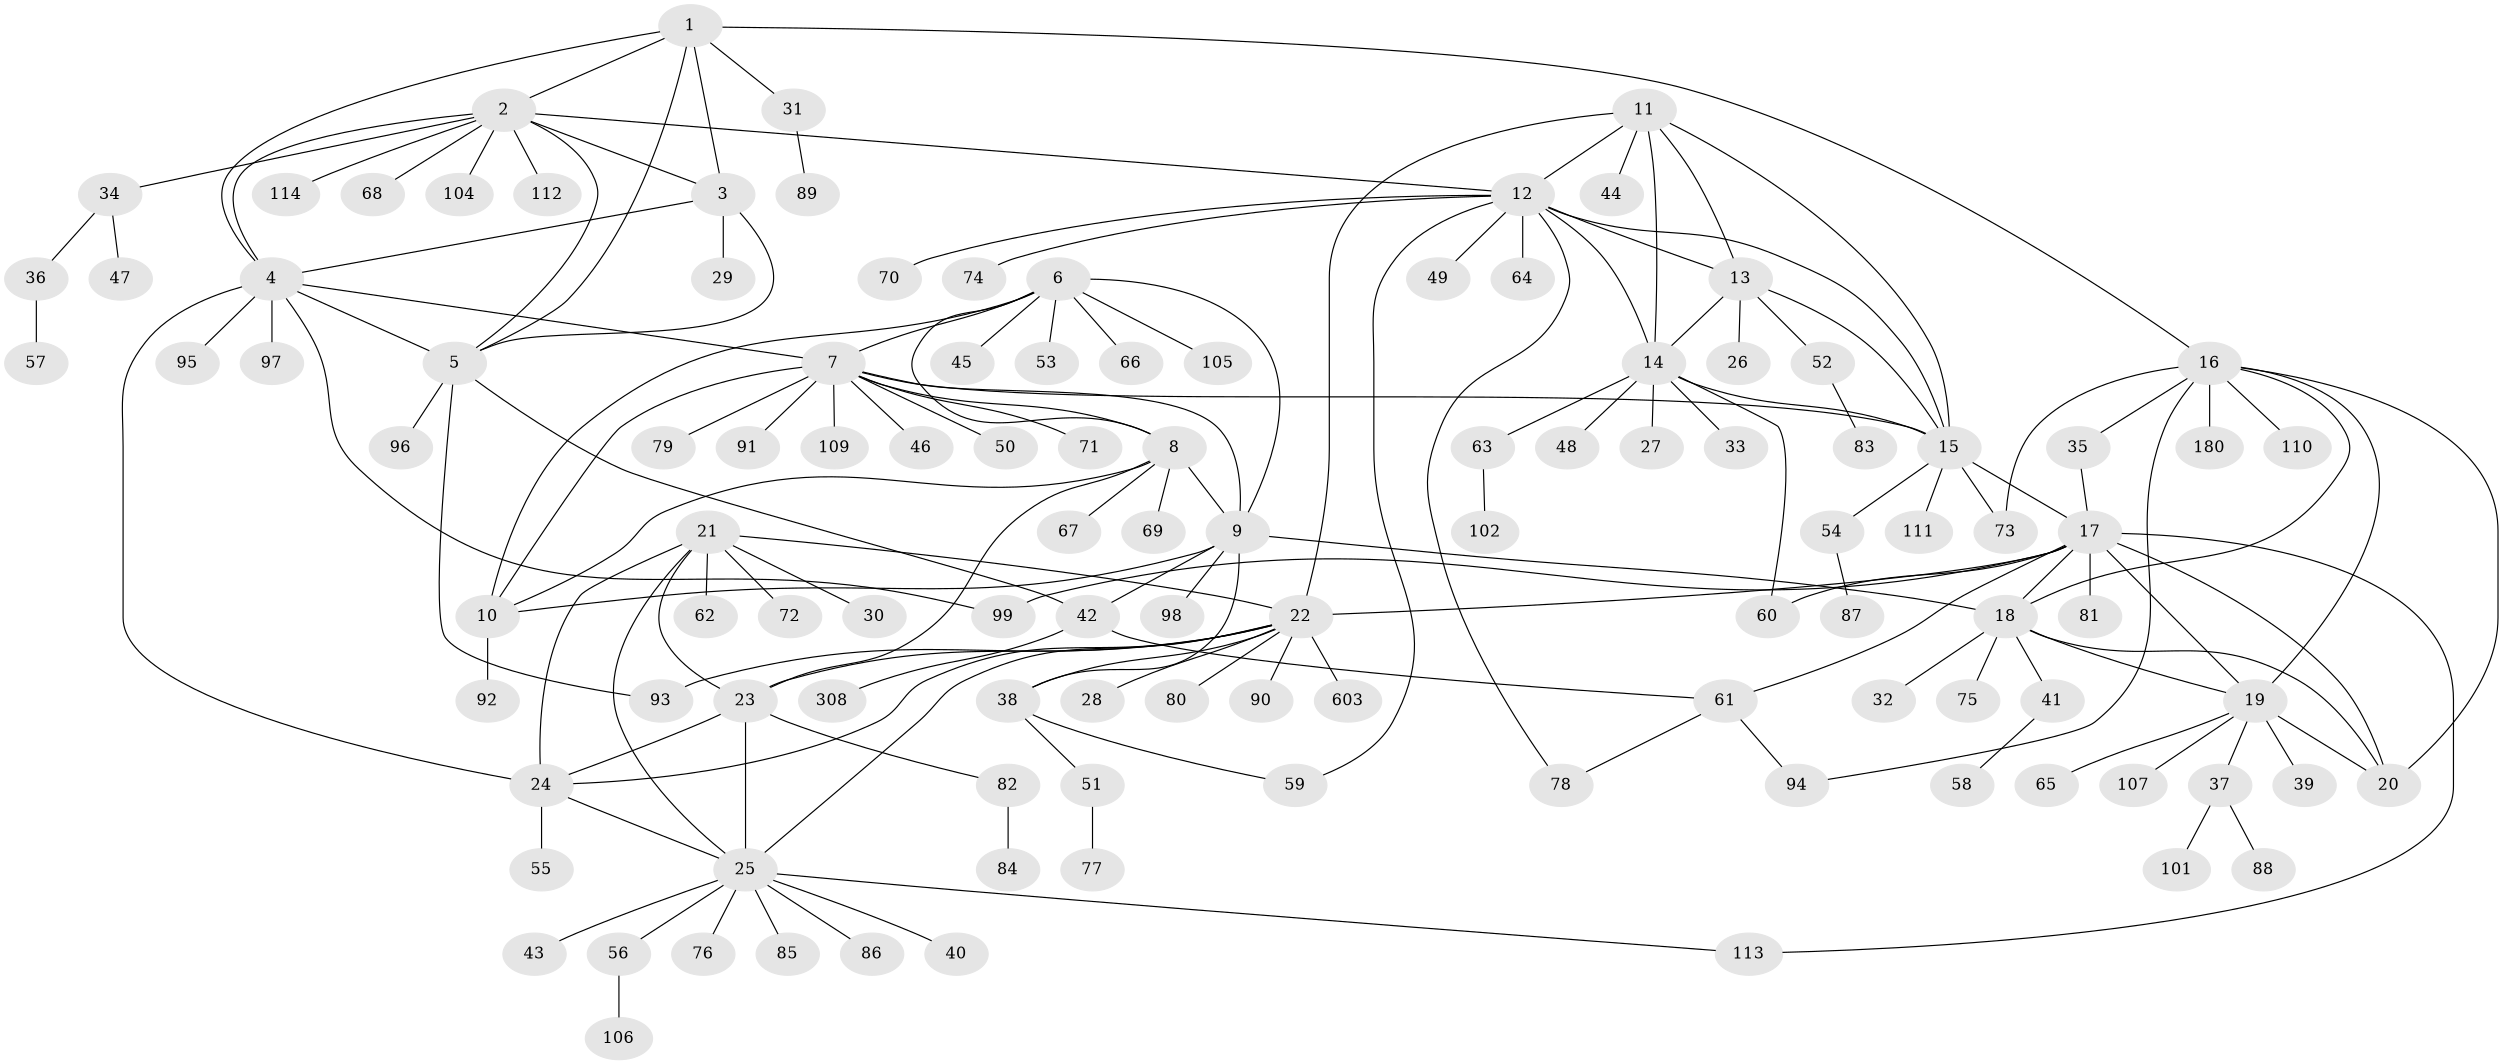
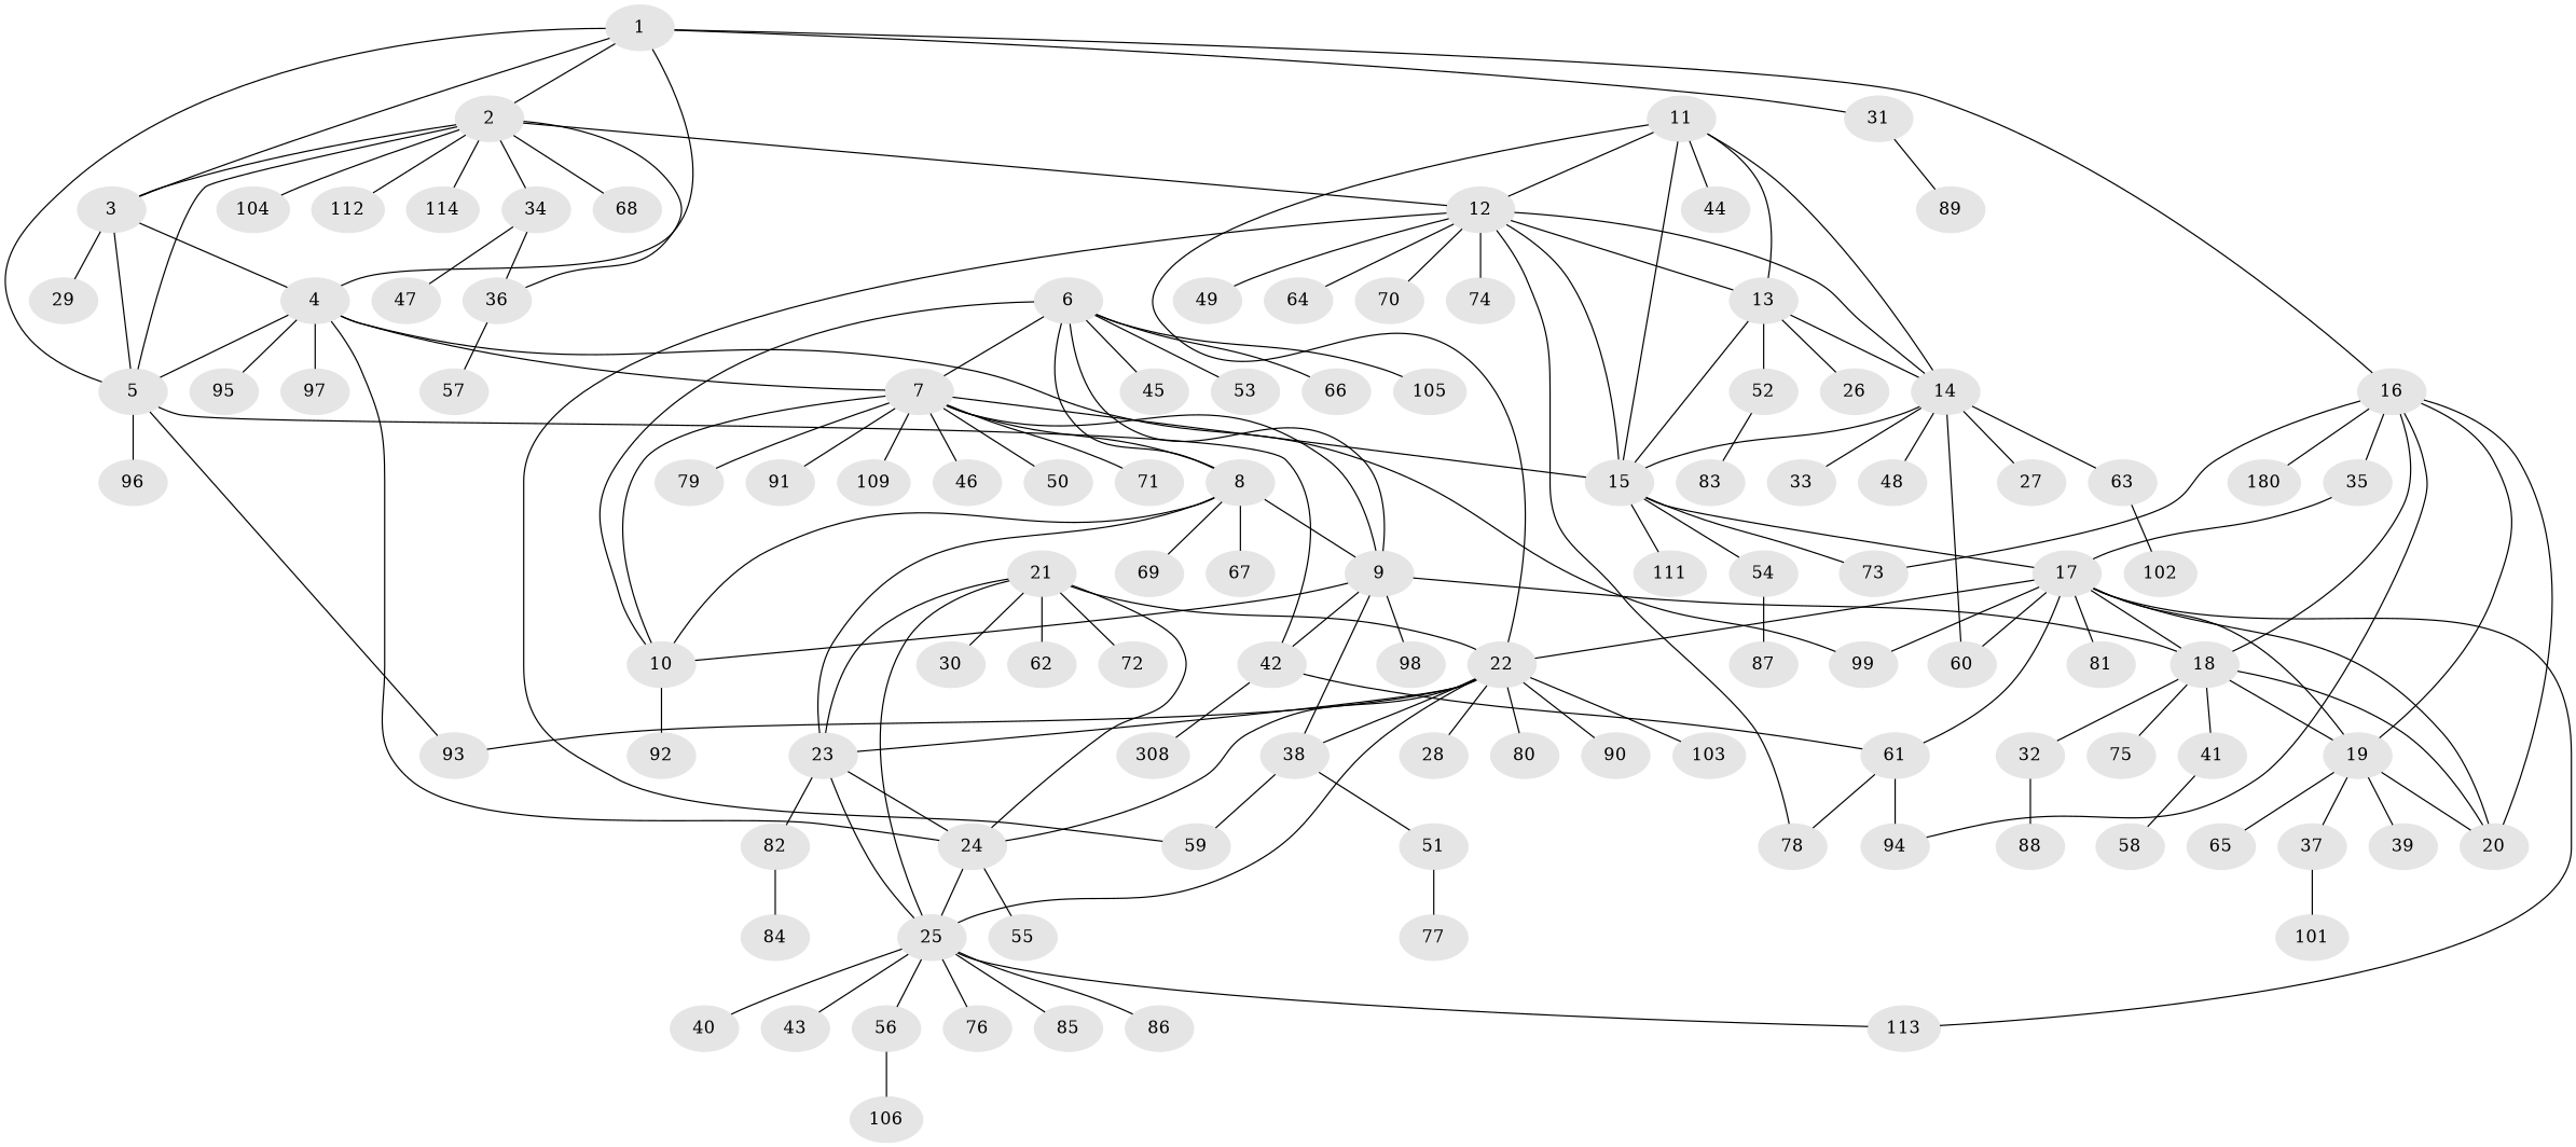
  graph {
    node [color=gray90 style=filled]
    1
    2
    3
    4
    5
    16
    31
    12
    34
    68
    104
    112
    114
    29
    7
    24
    95
    97
    99
    42
    93
    96
    18
    73
    19
    20
    35
    94
    n29 [label=180]
-   110
    89
    15
    13
    14
    49
    59
    64
    70
    74
    78
    36
    47
    8
    9
    10
    46
    50
    71
    79
    91
    109
    25
    55
    61
    n55 [label=308]
    6
    45
    53
    66
    105
    23
    67
    69
    38
    98
    92
    17
    54
    111
    82
    32
    41
    75
    51
    11
    22
    44
    26
    52
    27
    33
    48
    60
    63
    28
    80
    90
-   103 [label=603]
+   103
    83
    102
    81
    113
    87
    37
    39
    65
-   107
    88
    58
    101
    21
    30
    62
    72
    40
    43
    56
    76
    85
    86
    84
    106
    57
    77
    1 -- 2
    1 -- 3
    1 -- 4
    1 -- 5
    1 -- 16
    1 -- 31
    2 -- 3
-   2 -- 4
+   2 -- 36
    2 -- 5
    2 -- 12
    2 -- 34
    2 -- 68
    2 -- 104
    2 -- 112
    2 -- 114
    3 -- 4
    3 -- 5
    3 -- 29
    4 -- 5
    4 -- 7
    4 -- 24
    4 -- 95
    4 -- 97
    4 -- 99
    5 -- 42
    5 -- 93
    5 -- 96
    16 -- 18
    16 -- 73
    16 -- 19
    16 -- 20
    16 -- 35
    16 -- 94
    16 -- n29
-   16 -- 110
    31 -- 89
    12 -- 15
    12 -- 13
    12 -- 14
    12 -- 49
    12 -- 59
    12 -- 64
    12 -- 70
    12 -- 74
    12 -- 78
    34 -- 36
    34 -- 47
    7 -- 15
    7 -- 8
    7 -- 9
    7 -- 10
    7 -- 46
    7 -- 50
    7 -- 71
    7 -- 79
    7 -- 91
    7 -- 109
    24 -- 25
    24 -- 55
    42 -- 61
    42 -- n55
    18 -- 19
    18 -- 20
    18 -- 32
    18 -- 41
    18 -- 75
    19 -- 20
    19 -- 37
    19 -- 39
    19 -- 65
-   19 -- 107
    35 -- 17
    15 -- 73
    15 -- 17
    15 -- 54
    15 -- 111
    13 -- 15
    13 -- 14
    13 -- 26
    13 -- 52
    14 -- 15
    14 -- 27
    14 -- 33
    14 -- 48
    14 -- 60
    14 -- 63
    36 -- 57
    8 -- 9
    8 -- 10
    8 -- 23
    8 -- 67
    8 -- 69
    9 -- 42
    9 -- 18
    9 -- 10
    9 -- 38
    9 -- 98
    10 -- 92
    25 -- 113
    25 -- 40
    25 -- 43
    25 -- 56
    25 -- 76
    25 -- 85
    25 -- 86
    61 -- 94
    61 -- 78
    6 -- 7
    6 -- 8
    6 -- 9
    6 -- 10
    6 -- 45
    6 -- 53
    6 -- 66
    6 -- 105
    23 -- 24
    23 -- 25
    23 -- 82
    38 -- 59
    38 -- 51
    17 -- 99
    17 -- 18
    17 -- 19
    17 -- 20
    17 -- 61
    17 -- 22
    17 -- 60
    17 -- 81
    17 -- 113
    54 -- 87
    82 -- 84
-   37 -- 88
+   32 -- 88
    41 -- 58
    51 -- 77
    11 -- 12
    11 -- 15
    11 -- 13
    11 -- 14
    11 -- 22
    11 -- 44
    22 -- 24
    22 -- 93
    22 -- 25
    22 -- 23
    22 -- 38
    22 -- 28
    22 -- 80
    22 -- 90
    22 -- 103
    52 -- 83
    63 -- 102
    37 -- 101
    21 -- 24
    21 -- 25
    21 -- 23
    21 -- 22
    21 -- 30
    21 -- 62
    21 -- 72
    56 -- 106
  }
